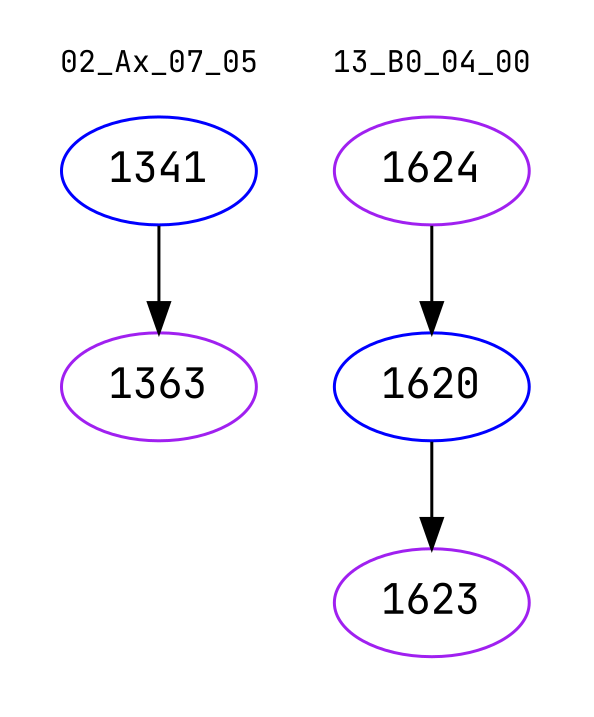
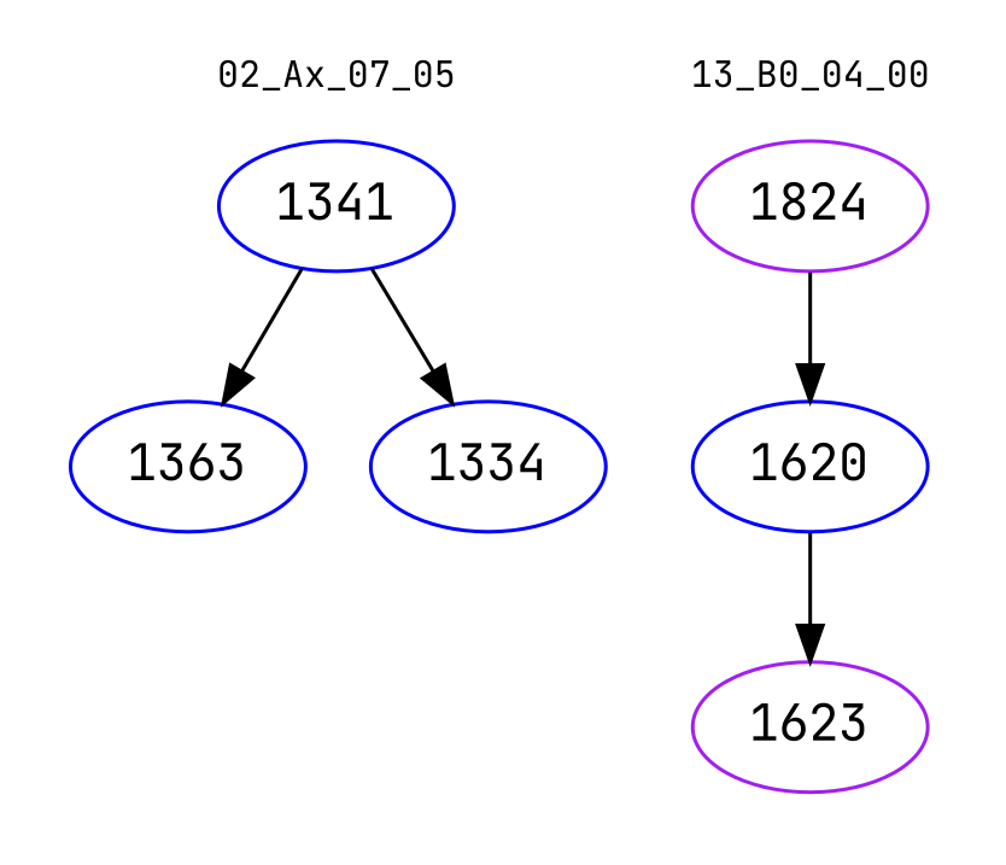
  digraph {
    fontname="JetBrains Mono"
    node [color=blue fontname="JetBrains Mono"]
    edge [color=black fontname="JetBrains Mono"]
    n1 [label=1341]
-   n2 [color=purple label=1363]
+   n2 [label=1363]
+   n3 [label=1334]
    n4 [label=1620]
-   n5 [color=purple label=1624]
+   n5 [color=purple label=1824]
    n6 [color=purple label=1623]
    subgraph cluster_1 {
      color=white
      fontsize=10
      label="02_Ax_07_05"
      n1
      n2
+     n3
    }
    subgraph cluster_2 {
      color=white
      fontsize=10
      label="13_B0_04_00"
      n4
      n5
      n6
    }
    n1 -> n2
+   n1 -> n3
    n4 -> n6
    n5 -> n4
  }
